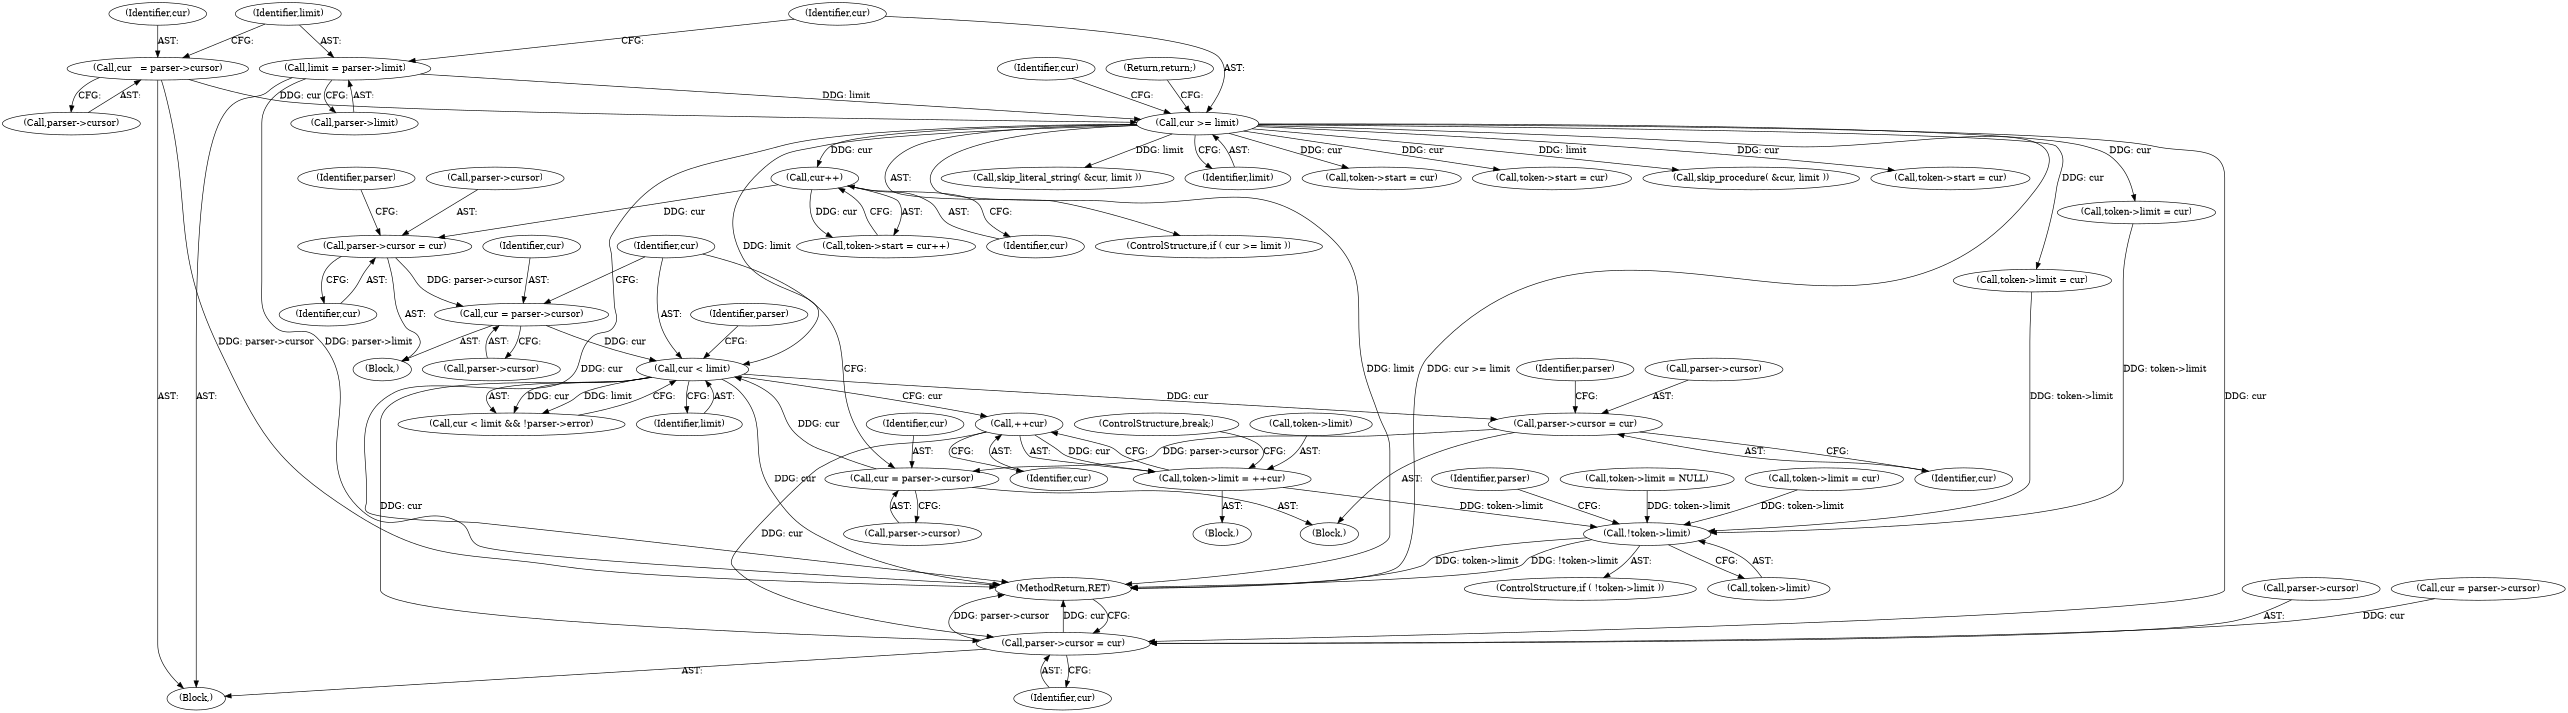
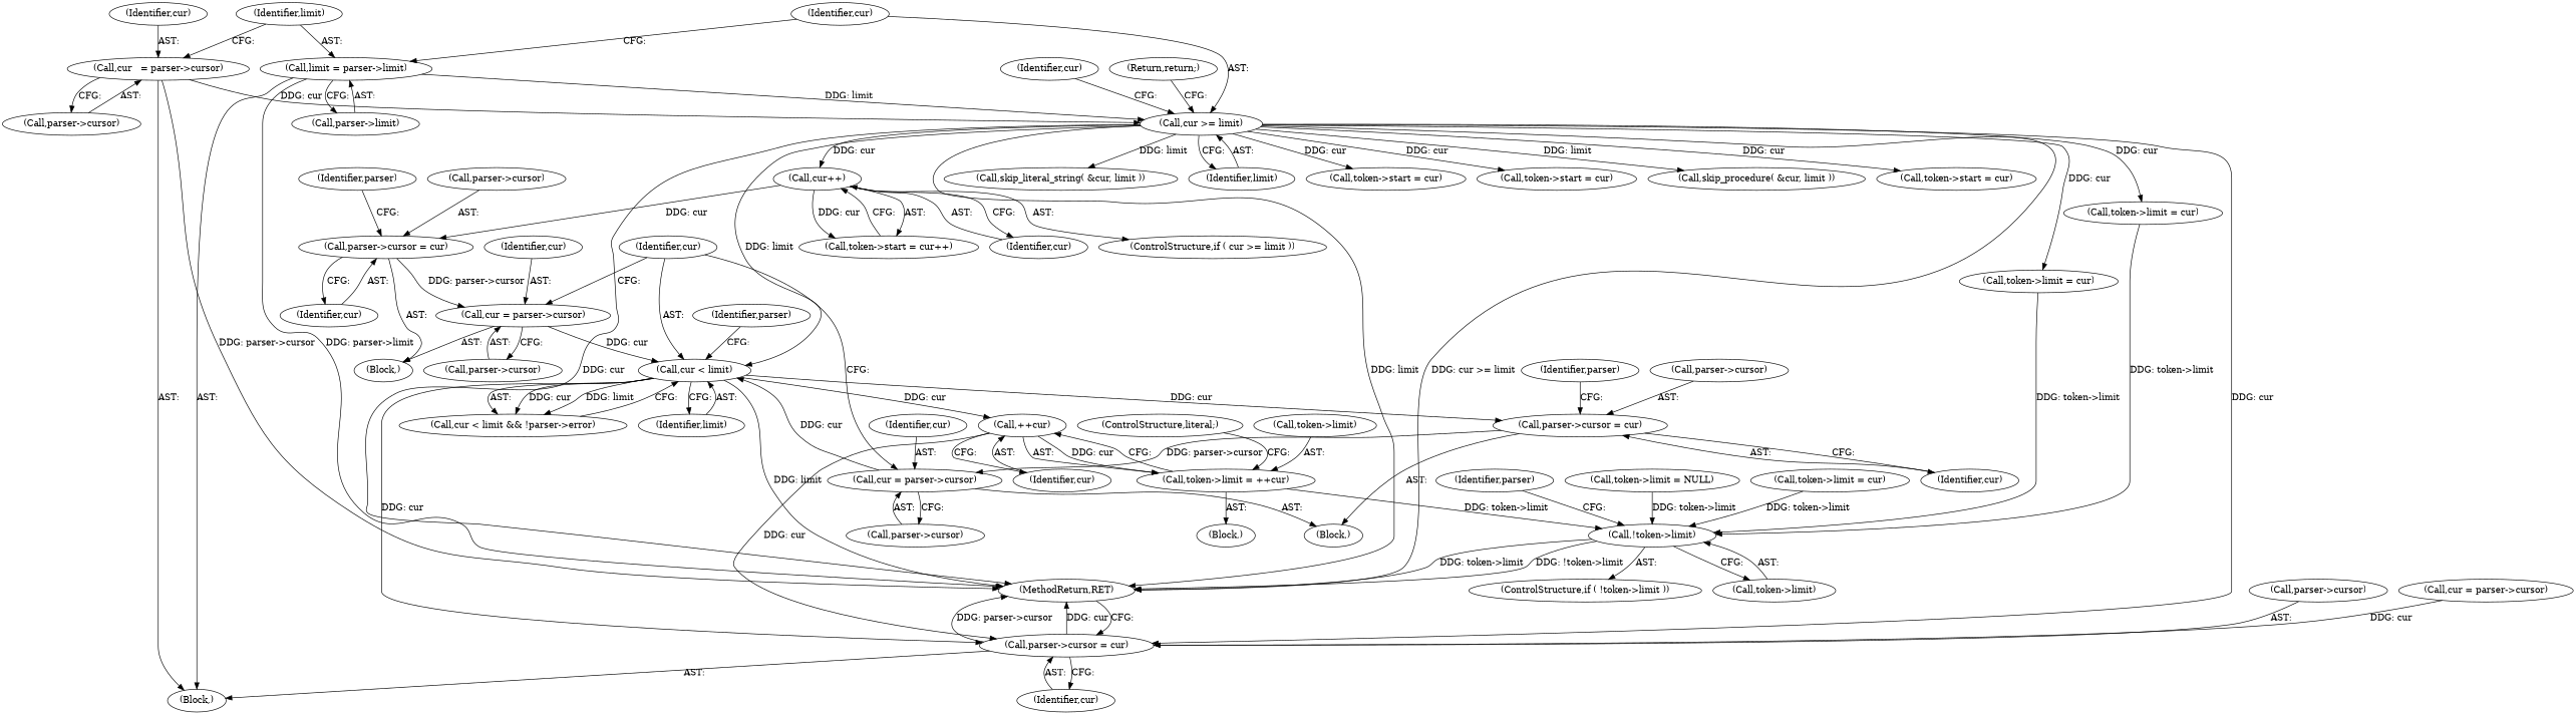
  digraph {
    n1 [label="(Call,++cur)"]
    n2 [label="(Call,token->limit = ++cur)"]
    n3 [label="(Call,parser->cursor = cur)"]
    n4 [label="(Identifier,cur)"]
    n5 [label="(Call,!token->limit)"]
    n6 [label="(Block,)"]
    n7 [label="(MethodReturn,RET)"]
    n8 [label="(Block,)"]
    n9 [label="(Identifier,cur)"]
    n10 [label="(Call,cur < limit)"]
    n11 [label="(Call,parser->cursor = cur)"]
    n12 [label="(Call,cur < limit && !parser->error)"]
    n13 [label="(Identifier,limit)"]
    n14 [label="(Call,cur = parser->cursor)"]
    n15 [label="(Block,)"]
    n16 [label="(Identifier,cur)"]
    n17 [label="(Call,cur = parser->cursor)"]
    n18 [label="(Block,)"]
    n19 [label="(Call,parser->cursor)"]
    n20 [label="(Call,parser->cursor = cur)"]
    n21 [label="(Identifier,cur)"]
    n22 [label="(Call,cur++)"]
    n23 [label="(Identifier,cur)"]
    n24 [label="(Call,token->start = cur++)"]
    n25 [label="(Call,cur >= limit)"]
    n26 [label="(ControlStructure,if ( cur >= limit ))"]
    n27 [label="(Call,skip_literal_string( &cur, limit ))"]
    n28 [label="(Call,token->limit = cur)"]
    n29 [label="(Call,token->limit = cur)"]
    n30 [label="(Identifier,limit)"]
    n31 [label="(Call,token->start = cur)"]
    n32 [label="(Call,token->start = cur)"]
    n33 [label="(Call,skip_procedure( &cur, limit ))"]
    n34 [label="(Call,token->start = cur)"]
    n35 [label="(Call,cur   = parser->cursor)"]
    n36 [label="(Call,parser->cursor)"]
    n37 [label="(Call,limit = parser->limit)"]
    n38 [label="(Call,parser->limit)"]
    n39 [label="(Call,parser->cursor)"]
    n40 [label="(ControlStructure,if ( !token->limit ))"]
    n41 [label="(Call,token->limit)"]
    n42 [label="(Identifier,cur)"]
    n43 [label="(Call,token->limit = NULL)"]
    n44 [label="(Identifier,parser)"]
    n45 [label="(Identifier,limit)"]
    n46 [label="(Identifier,cur)"]
    n47 [label="(Identifier,cur)"]
    n48 [label="(Call,token->limit = cur)"]
    n49 [label="(Call,parser->cursor)"]
    n50 [label="(Identifier,parser)"]
    n51 [label="(Identifier,parser)"]
    n52 [label="(Identifier,cur)"]
    n53 [label="(Call,token->limit)"]
    n54 [label="(Identifier,cur)"]
    n55 [label="(Identifier,cur)"]
    n56 [label="(Call,parser->cursor)"]
    n57 [label="(Call,parser->cursor)"]
    n58 [label="(Identifier,parser)"]
-   n59 [label="(ControlStructure,break;)"]
+   n59 [label="(ControlStructure,literal;)"]
    n60 [label="(Return,return;)"]
    n61 [label="(Call,cur = parser->cursor)"]
    n1 -> n2 [label="AST: "]
    n1 -> n2 [label="DDG: cur"]
    n1 -> n3 [label="DDG: cur"]
    n1 -> n4 [label="CFG: "]
    n2 -> n1 [label="CFG: "]
    n2 -> n5 [label="DDG: token->limit"]
    n2 -> n6 [label="AST: "]
    n3 -> n7 [label="DDG: parser->cursor"]
    n3 -> n7 [label="DDG: cur"]
    n3 -> n8 [label="AST: "]
    n3 -> n9 [label="CFG: "]
    n4 -> n1 [label="AST: "]
    n5 -> n7 [label="DDG: token->limit"]
    n5 -> n7 [label="DDG: !token->limit"]
    n5 -> n40 [label="AST: "]
    n5 -> n41 [label="CFG: "]
    n7 -> n3 [label="CFG: "]
    n9 -> n3 [label="AST: "]
-   n10 -> n1 [label="CFG: cur"]
+   n10 -> n1 [label="DDG: cur"]
    n10 -> n3 [label="DDG: cur"]
-   n10 -> n7 [label="DDG: cur"]
+   n10 -> n7 [label="DDG: limit"]
    n10 -> n11 [label="DDG: cur"]
    n10 -> n12 [label="AST: "]
    n10 -> n12 [label="DDG: cur"]
    n10 -> n12 [label="DDG: limit"]
    n10 -> n13 [label="CFG: "]
    n11 -> n14 [label="DDG: parser->cursor"]
    n11 -> n15 [label="AST: "]
    n11 -> n16 [label="CFG: "]
    n12 -> n10 [label="CFG: "]
    n13 -> n10 [label="AST: "]
    n14 -> n10 [label="DDG: cur"]
    n14 -> n15 [label="AST: "]
    n14 -> n39 [label="CFG: "]
    n16 -> n11 [label="AST: "]
    n17 -> n10 [label="DDG: cur"]
    n17 -> n18 [label="AST: "]
    n17 -> n19 [label="CFG: "]
    n19 -> n17 [label="AST: "]
    n20 -> n17 [label="DDG: parser->cursor"]
    n20 -> n18 [label="AST: "]
    n20 -> n21 [label="CFG: "]
    n21 -> n20 [label="AST: "]
    n22 -> n20 [label="DDG: cur"]
    n22 -> n23 [label="CFG: "]
    n22 -> n24 [label="AST: "]
    n22 -> n24 [label="DDG: cur"]
    n23 -> n22 [label="AST: "]
    n24 -> n22 [label="CFG: "]
    n25 -> n3 [label="DDG: cur"]
    n25 -> n7 [label="DDG: cur >= limit"]
    n25 -> n7 [label="DDG: cur"]
    n25 -> n7 [label="DDG: limit"]
    n25 -> n10 [label="DDG: limit"]
    n25 -> n22 [label="DDG: cur"]
-   n25 -> n26 [label="AST: "]
+   n22 -> n26 [label="AST: "]
    n25 -> n27 [label="DDG: limit"]
    n25 -> n28 [label="DDG: cur"]
    n25 -> n29 [label="DDG: cur"]
    n25 -> n30 [label="CFG: "]
    n25 -> n31 [label="DDG: cur"]
    n25 -> n32 [label="DDG: cur"]
    n25 -> n33 [label="DDG: limit"]
    n25 -> n34 [label="DDG: cur"]
    n28 -> n5 [label="DDG: token->limit"]
    n29 -> n5 [label="DDG: token->limit"]
    n30 -> n25 [label="AST: "]
    n35 -> n7 [label="DDG: parser->cursor"]
    n35 -> n8 [label="AST: "]
    n35 -> n25 [label="DDG: cur"]
    n35 -> n36 [label="CFG: "]
    n36 -> n35 [label="AST: "]
    n37 -> n7 [label="DDG: parser->limit"]
    n37 -> n8 [label="AST: "]
    n37 -> n25 [label="DDG: limit"]
    n37 -> n38 [label="CFG: "]
    n38 -> n37 [label="AST: "]
    n39 -> n14 [label="AST: "]
    n41 -> n5 [label="AST: "]
    n42 -> n17 [label="AST: "]
    n43 -> n5 [label="DDG: token->limit"]
    n44 -> n20 [label="CFG: "]
    n45 -> n35 [label="CFG: "]
    n45 -> n37 [label="AST: "]
    n46 -> n25 [label="CFG: "]
    n47 -> n14 [label="AST: "]
    n48 -> n5 [label="DDG: token->limit"]
    n49 -> n11 [label="AST: "]
    n50 -> n11 [label="CFG: "]
    n51 -> n5 [label="CFG: "]
    n52 -> n10 [label="AST: "]
    n52 -> n14 [label="CFG: "]
    n52 -> n17 [label="CFG: "]
    n53 -> n2 [label="AST: "]
    n54 -> n35 [label="AST: "]
    n55 -> n25 [label="AST: "]
    n55 -> n37 [label="CFG: "]
    n56 -> n3 [label="AST: "]
    n57 -> n20 [label="AST: "]
    n58 -> n10 [label="CFG: "]
    n59 -> n2 [label="CFG: "]
    n60 -> n25 [label="CFG: "]
    n61 -> n3 [label="DDG: cur"]
  }
